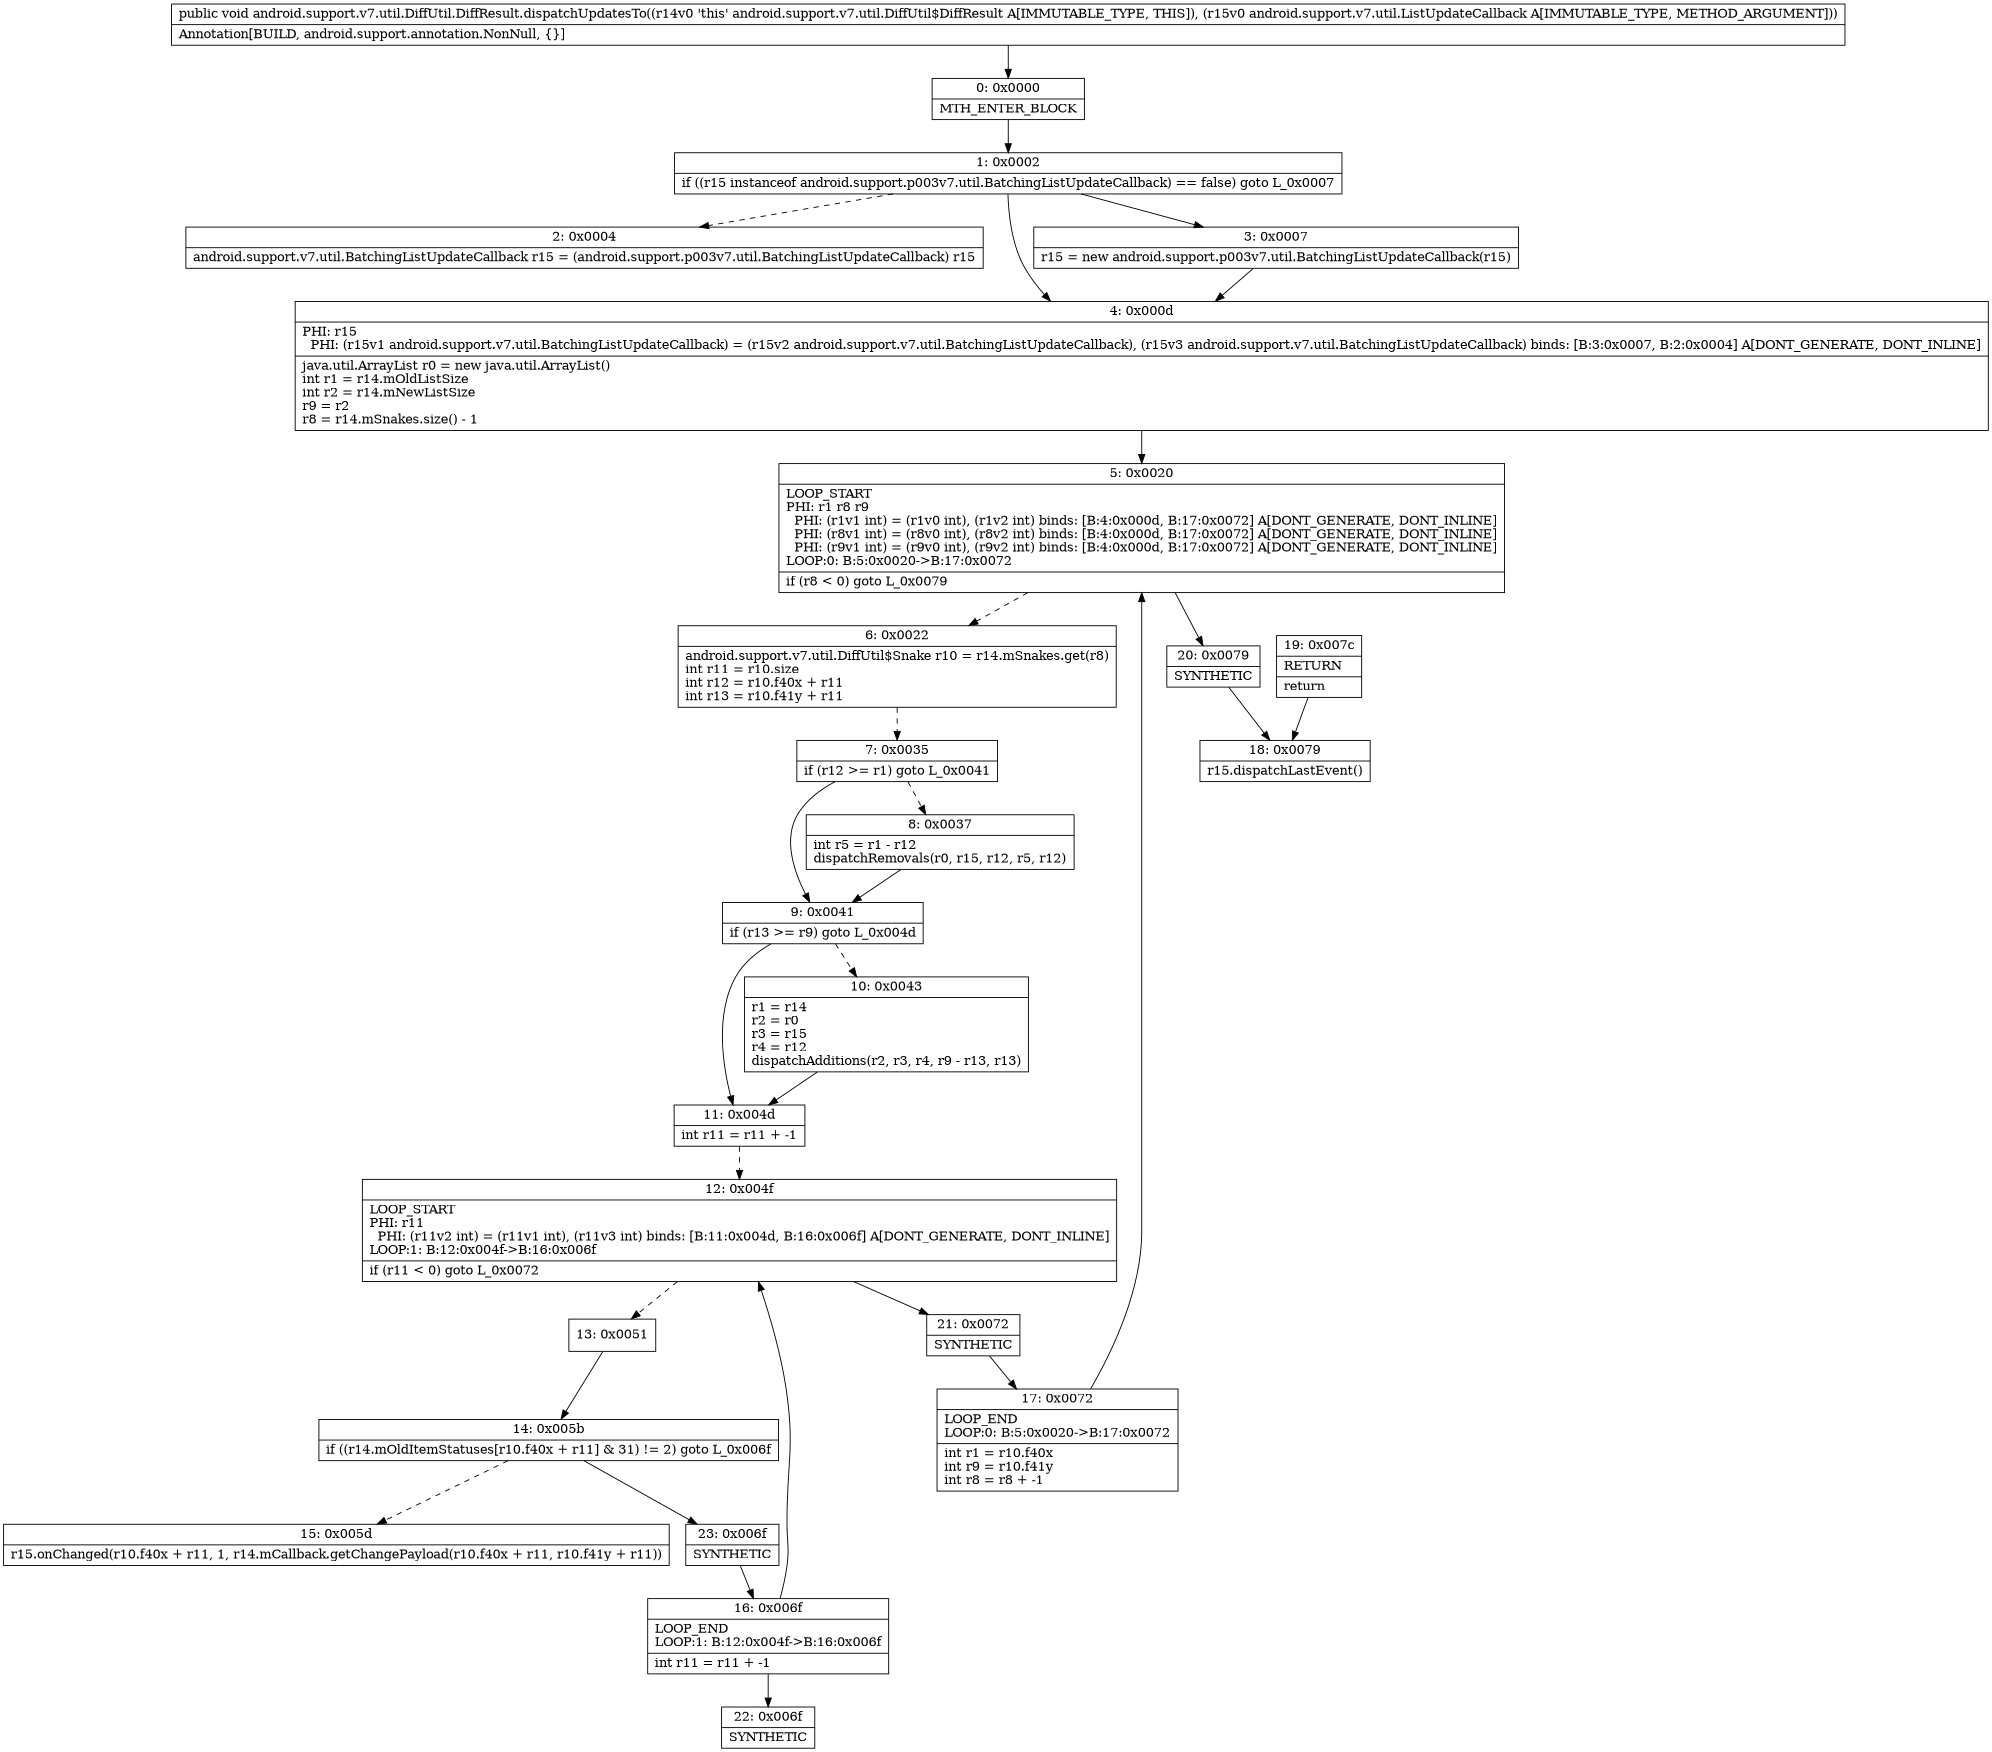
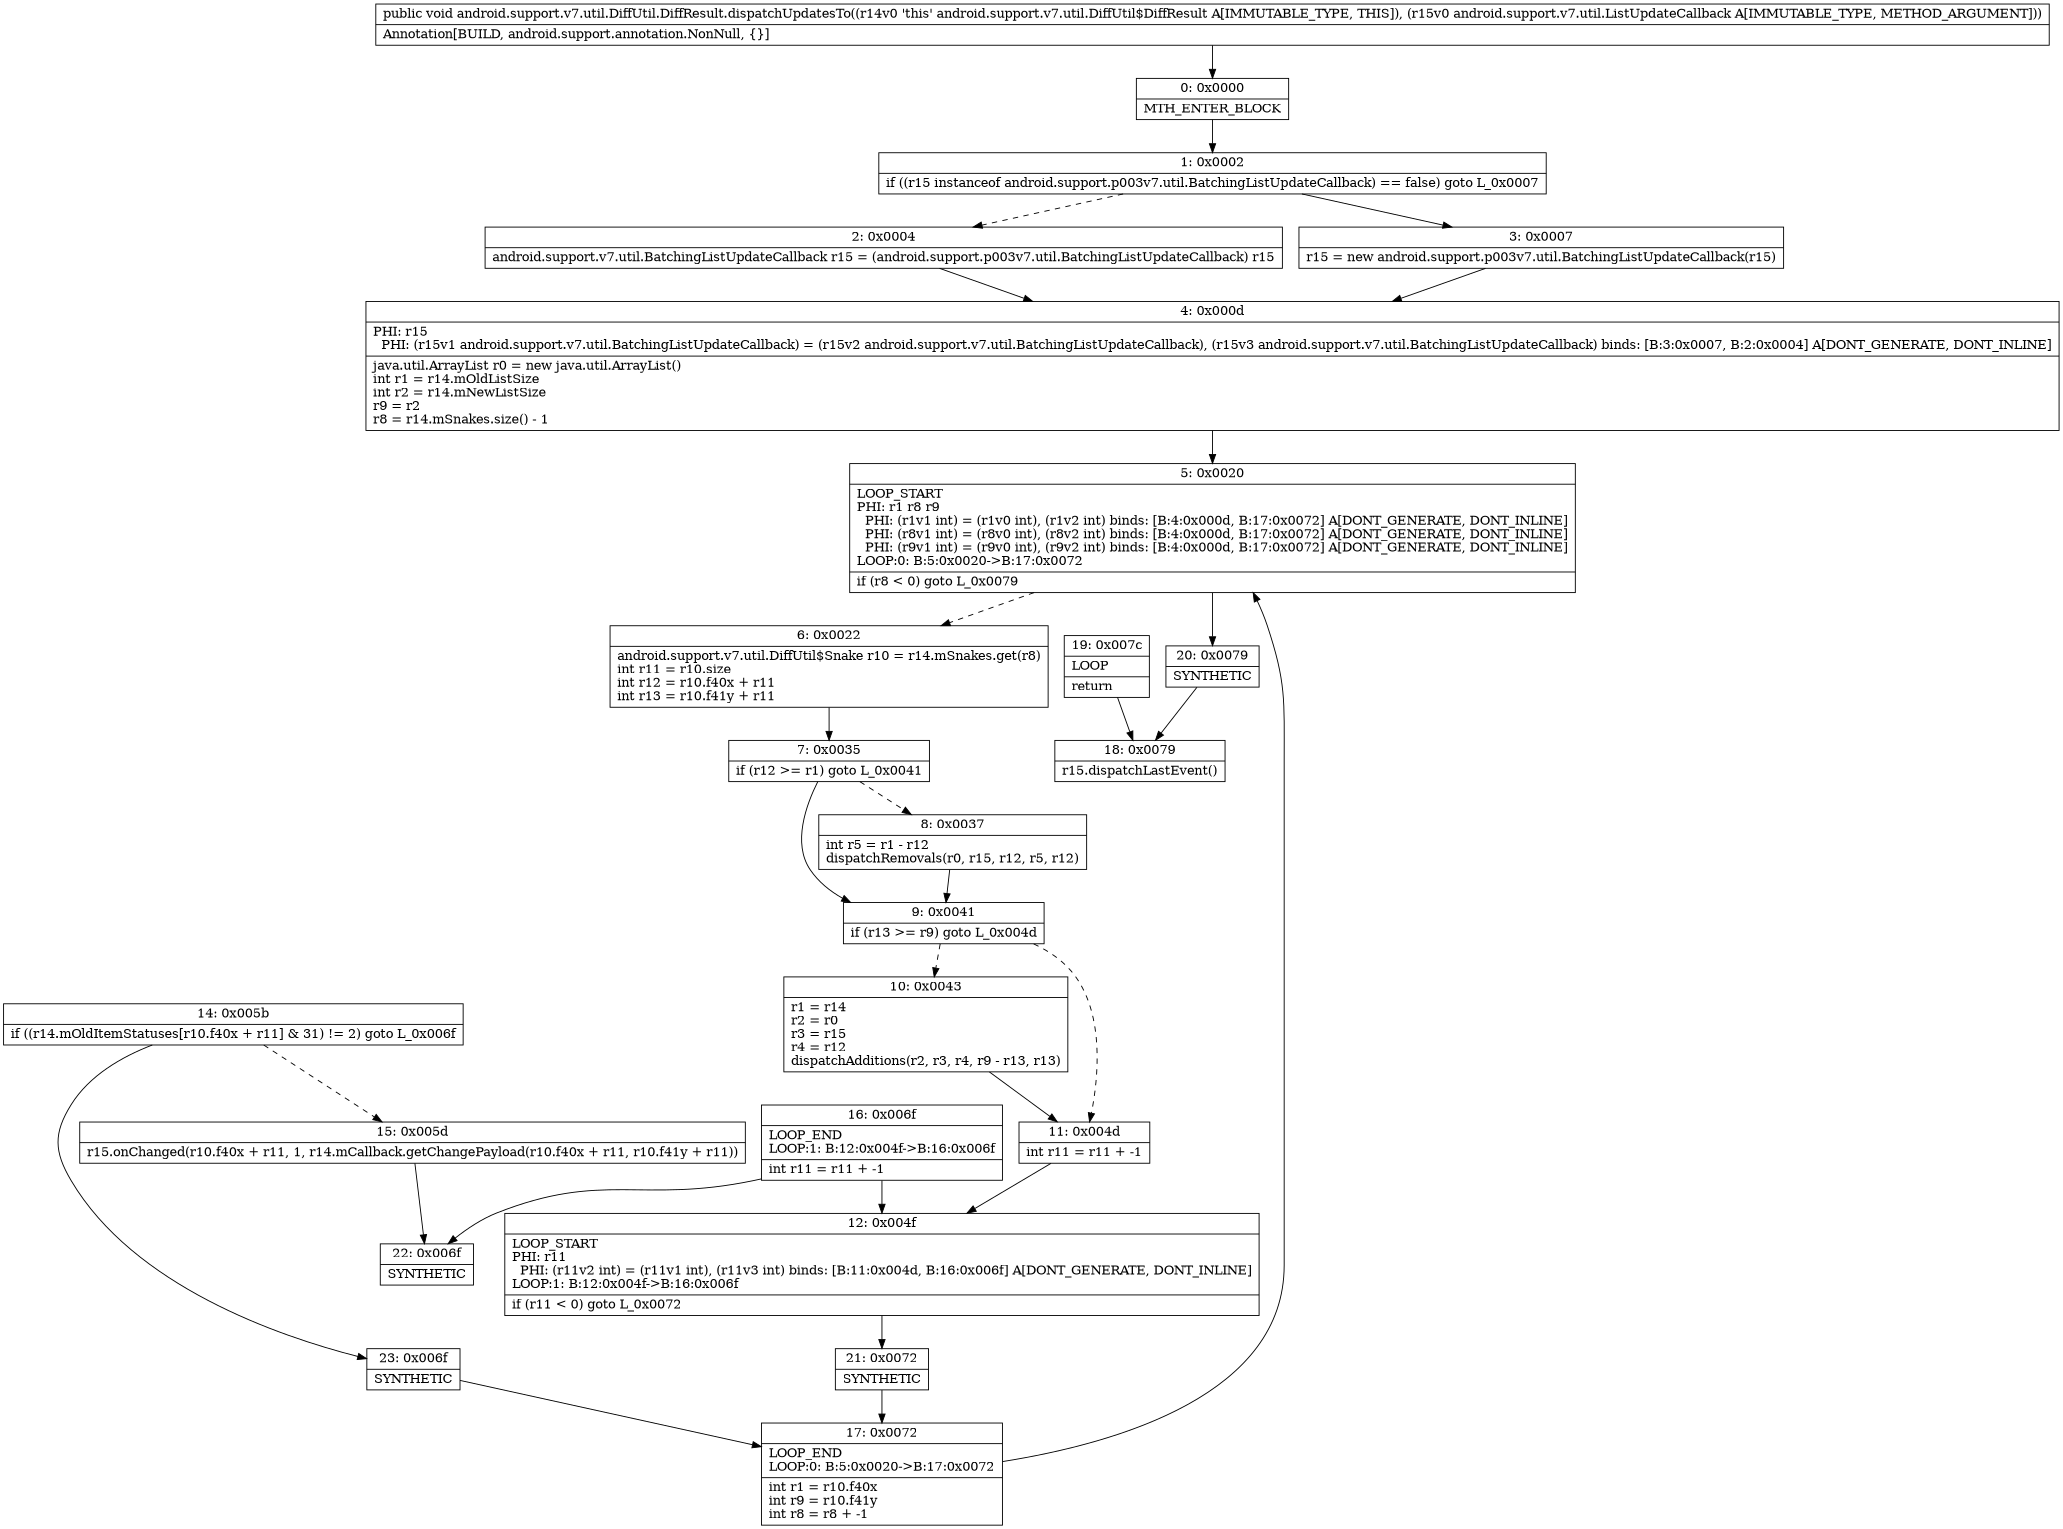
  digraph {
    node [shape=record]
    n1 [label="{0\:\ 0x0000|MTH_ENTER_BLOCK\l}"]
    n2 [label="{1\:\ 0x0002|if ((r15 instanceof android.support.p003v7.util.BatchingListUpdateCallback) == false) goto L_0x0007\l}"]
    n3 [label="{2\:\ 0x0004|android.support.v7.util.BatchingListUpdateCallback r15 = (android.support.p003v7.util.BatchingListUpdateCallback) r15\l}"]
    n4 [label="{3\:\ 0x0007|r15 = new android.support.p003v7.util.BatchingListUpdateCallback(r15)\l}"]
    n5 [label="{4\:\ 0x000d|PHI: r15 \l  PHI: (r15v1 android.support.v7.util.BatchingListUpdateCallback) = (r15v2 android.support.v7.util.BatchingListUpdateCallback), (r15v3 android.support.v7.util.BatchingListUpdateCallback) binds: [B:3:0x0007, B:2:0x0004] A[DONT_GENERATE, DONT_INLINE]\l|java.util.ArrayList r0 = new java.util.ArrayList()\lint r1 = r14.mOldListSize\lint r2 = r14.mNewListSize\lr9 = r2\lr8 = r14.mSnakes.size() \- 1\l}"]
    n6 [label="{5\:\ 0x0020|LOOP_START\lPHI: r1 r8 r9 \l  PHI: (r1v1 int) = (r1v0 int), (r1v2 int) binds: [B:4:0x000d, B:17:0x0072] A[DONT_GENERATE, DONT_INLINE]\l  PHI: (r8v1 int) = (r8v0 int), (r8v2 int) binds: [B:4:0x000d, B:17:0x0072] A[DONT_GENERATE, DONT_INLINE]\l  PHI: (r9v1 int) = (r9v0 int), (r9v2 int) binds: [B:4:0x000d, B:17:0x0072] A[DONT_GENERATE, DONT_INLINE]\lLOOP:0: B:5:0x0020\-\>B:17:0x0072\l|if (r8 \< 0) goto L_0x0079\l}"]
    n7 [label="{6\:\ 0x0022|android.support.v7.util.DiffUtil$Snake r10 = r14.mSnakes.get(r8)\lint r11 = r10.size\lint r12 = r10.f40x + r11\lint r13 = r10.f41y + r11\l}"]
    n8 [label="{20\:\ 0x0079|SYNTHETIC\l}"]
    n9 [label="{7\:\ 0x0035|if (r12 \>= r1) goto L_0x0041\l}"]
    n10 [label="{18\:\ 0x0079|r15.dispatchLastEvent()\l}"]
    n11 [label="{8\:\ 0x0037|int r5 = r1 \- r12\ldispatchRemovals(r0, r15, r12, r5, r12)\l}"]
    n12 [label="{9\:\ 0x0041|if (r13 \>= r9) goto L_0x004d\l}"]
    n13 [label="{10\:\ 0x0043|r1 = r14\lr2 = r0\lr3 = r15\lr4 = r12\ldispatchAdditions(r2, r3, r4, r9 \- r13, r13)\l}"]
    n14 [label="{11\:\ 0x004d|int r11 = r11 + \-1\l}"]
    n15 [label="{12\:\ 0x004f|LOOP_START\lPHI: r11 \l  PHI: (r11v2 int) = (r11v1 int), (r11v3 int) binds: [B:11:0x004d, B:16:0x006f] A[DONT_GENERATE, DONT_INLINE]\lLOOP:1: B:12:0x004f\-\>B:16:0x006f\l|if (r11 \< 0) goto L_0x0072\l}"]
-   n16 [label="{13\:\ 0x0051}"]
    n17 [label="{21\:\ 0x0072|SYNTHETIC\l}"]
    n18 [label="{14\:\ 0x005b|if ((r14.mOldItemStatuses[r10.f40x + r11] & 31) != 2) goto L_0x006f\l}"]
    n19 [label="{17\:\ 0x0072|LOOP_END\lLOOP:0: B:5:0x0020\-\>B:17:0x0072\l|int r1 = r10.f40x\lint r9 = r10.f41y\lint r8 = r8 + \-1\l}"]
    n20 [label="{15\:\ 0x005d|r15.onChanged(r10.f40x + r11, 1, r14.mCallback.getChangePayload(r10.f40x + r11, r10.f41y + r11))\l}"]
    n21 [label="{23\:\ 0x006f|SYNTHETIC\l}"]
    n22 [label="{22\:\ 0x006f|SYNTHETIC\l}"]
    n23 [label="{16\:\ 0x006f|LOOP_END\lLOOP:1: B:12:0x004f\-\>B:16:0x006f\l|int r11 = r11 + \-1\l}"]
-   n24 [label="{19\:\ 0x007c|RETURN\l|return\l}"]
+   n24 [label="{19\:\ 0x007c|LOOP\l|return\l}"]
    n25 [label="{public void android.support.v7.util.DiffUtil.DiffResult.dispatchUpdatesTo((r14v0 'this' android.support.v7.util.DiffUtil$DiffResult A[IMMUTABLE_TYPE, THIS]), (r15v0 android.support.v7.util.ListUpdateCallback A[IMMUTABLE_TYPE, METHOD_ARGUMENT]))  | Annotation[BUILD, android.support.annotation.NonNull, \{\}]\l}"]
    n1 -> n2
    n2 -> n3 [style=dashed]
    n2 -> n4
-   n2 -> n5
+   n3 -> n5
    n4 -> n5
    n5 -> n6
    n6 -> n7 [style=dashed]
    n6 -> n8
-   n7 -> n9 [style=dashed]
+   n7 -> n9
    n8 -> n10
    n9 -> n11 [style=dashed]
    n9 -> n12
    n11 -> n12
    n12 -> n13 [style=dashed]
-   n12 -> n14
+   n12 -> n14 [style=dashed]
    n13 -> n14
-   n14 -> n15 [style=dashed]
-   n15 -> n16 [style=dashed]
+   n14 -> n15
    n15 -> n17
-   n16 -> n18
    n17 -> n19
    n18 -> n20 [style=dashed]
    n18 -> n21
    n19 -> n6
-   n21 -> n23
+   n20 -> n22
+   n21 -> n19
    n23 -> n15
    n23 -> n22
    n24 -> n10
    n25 -> n1
  }
